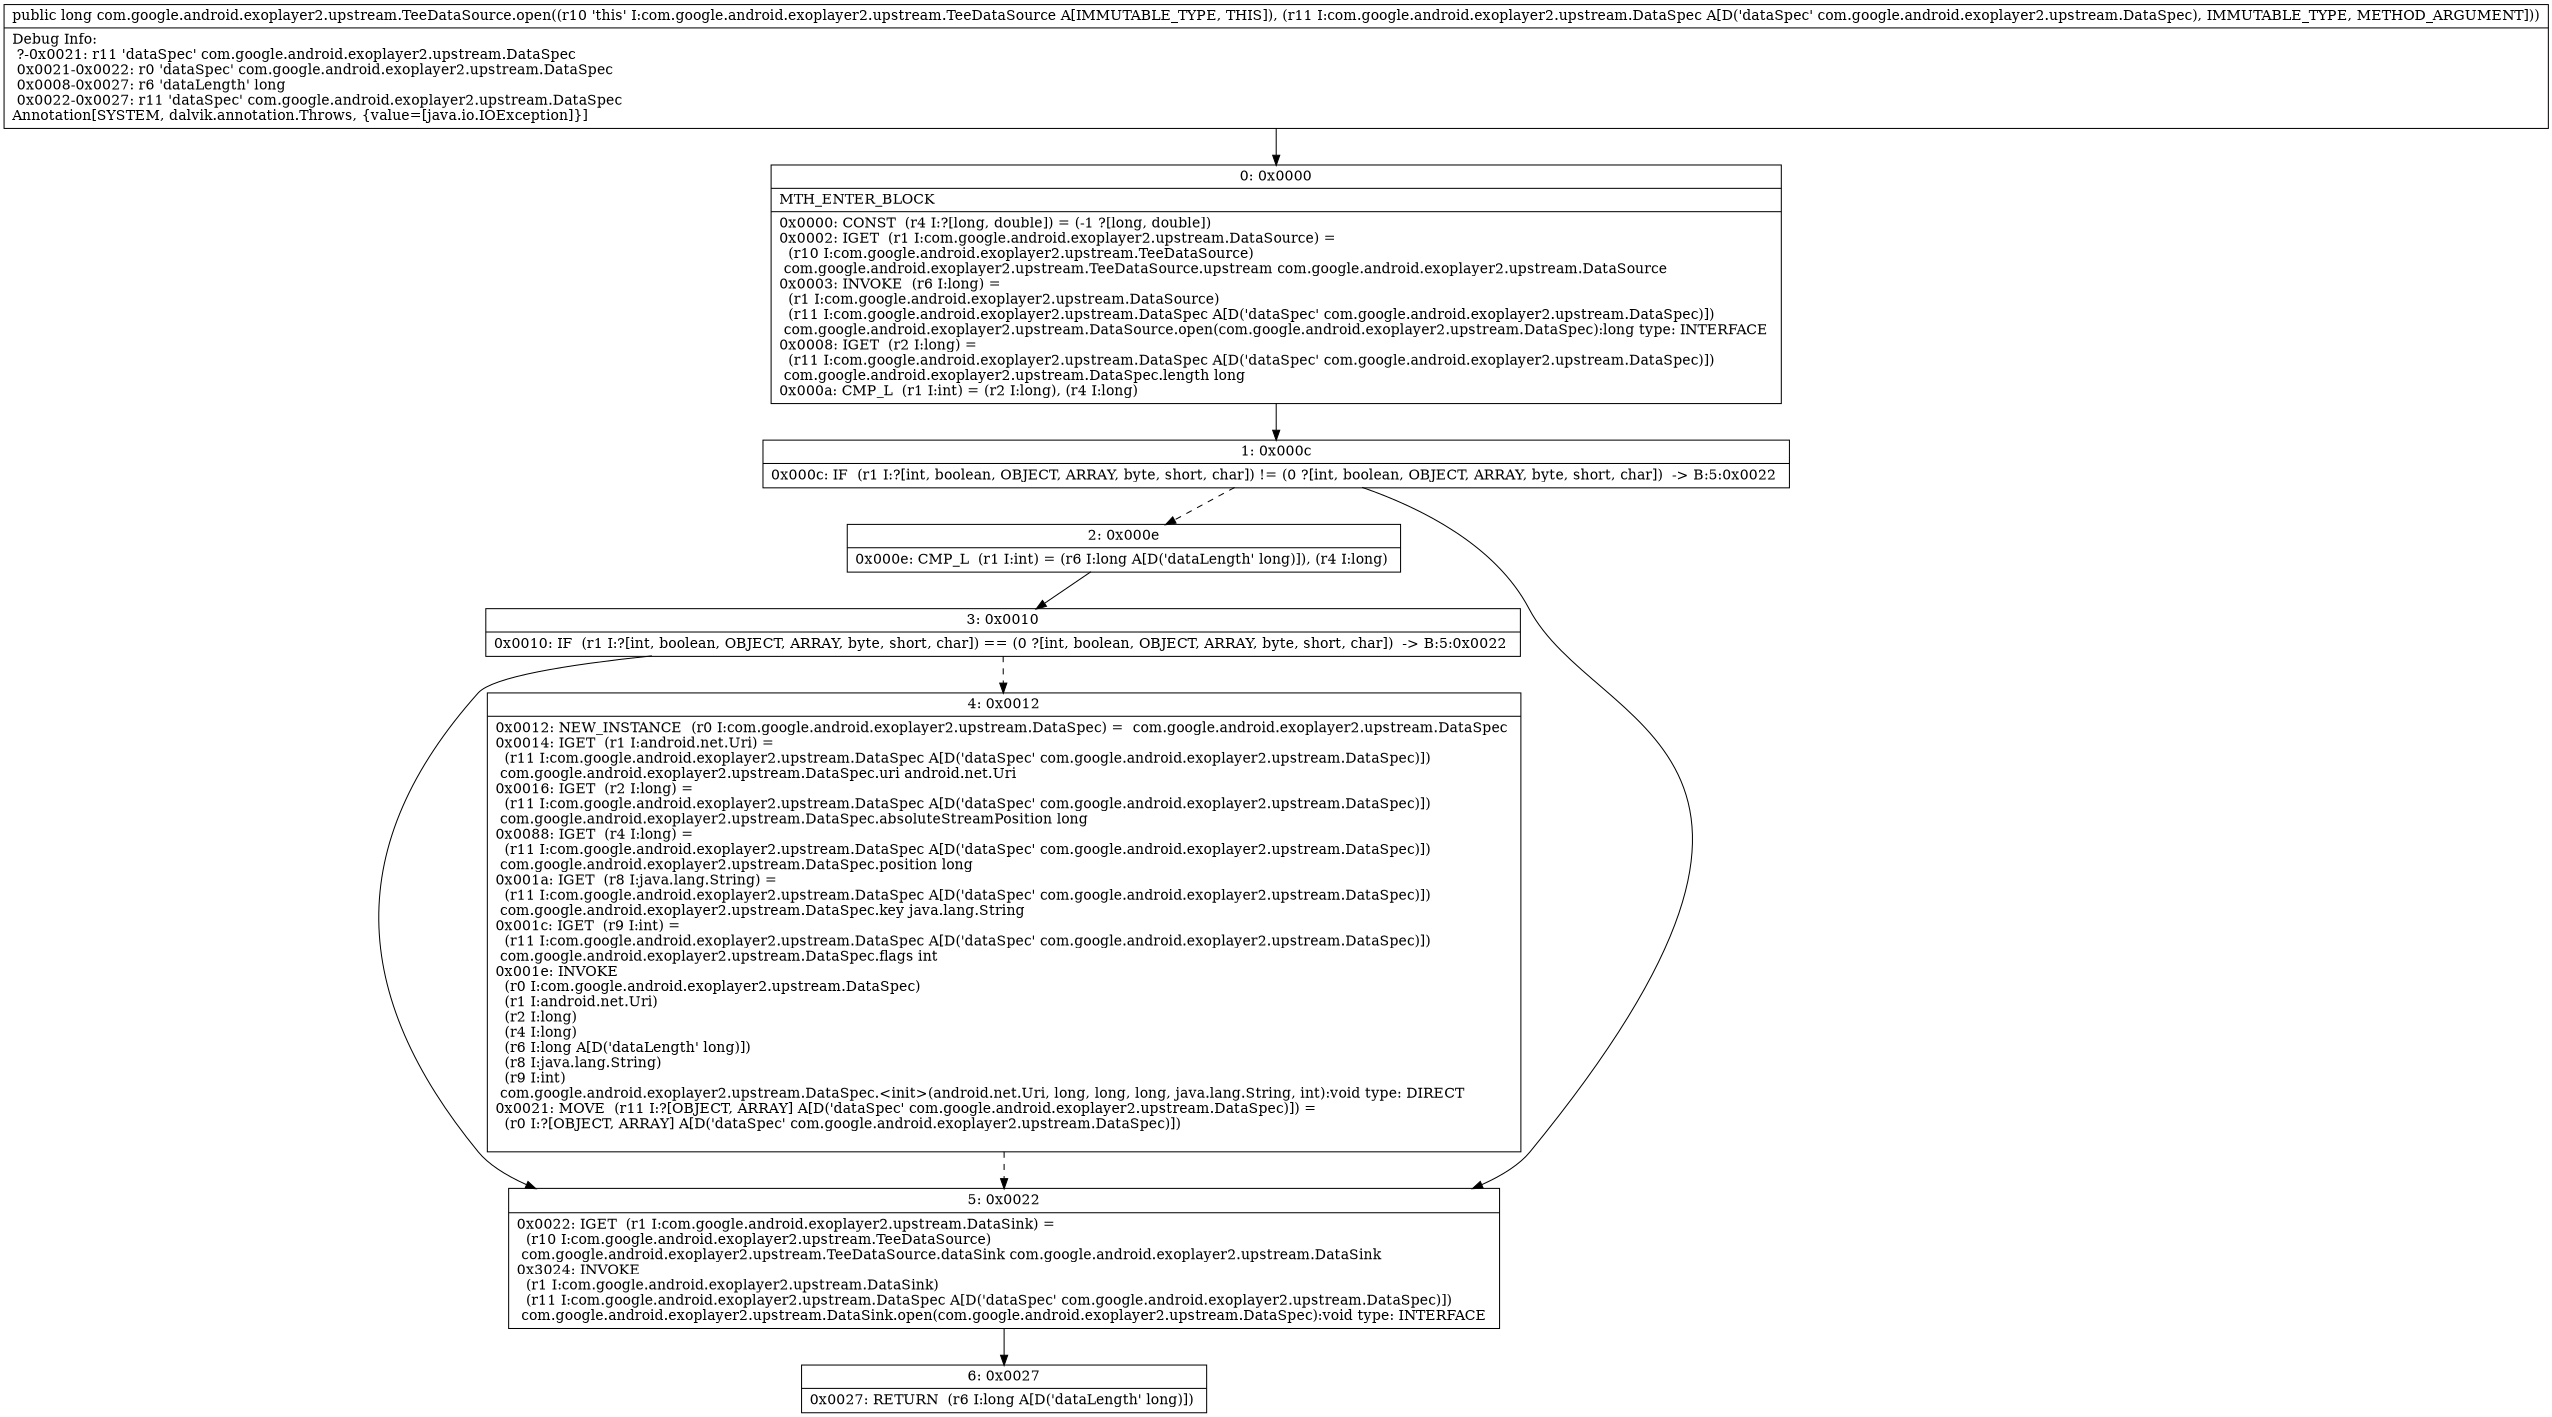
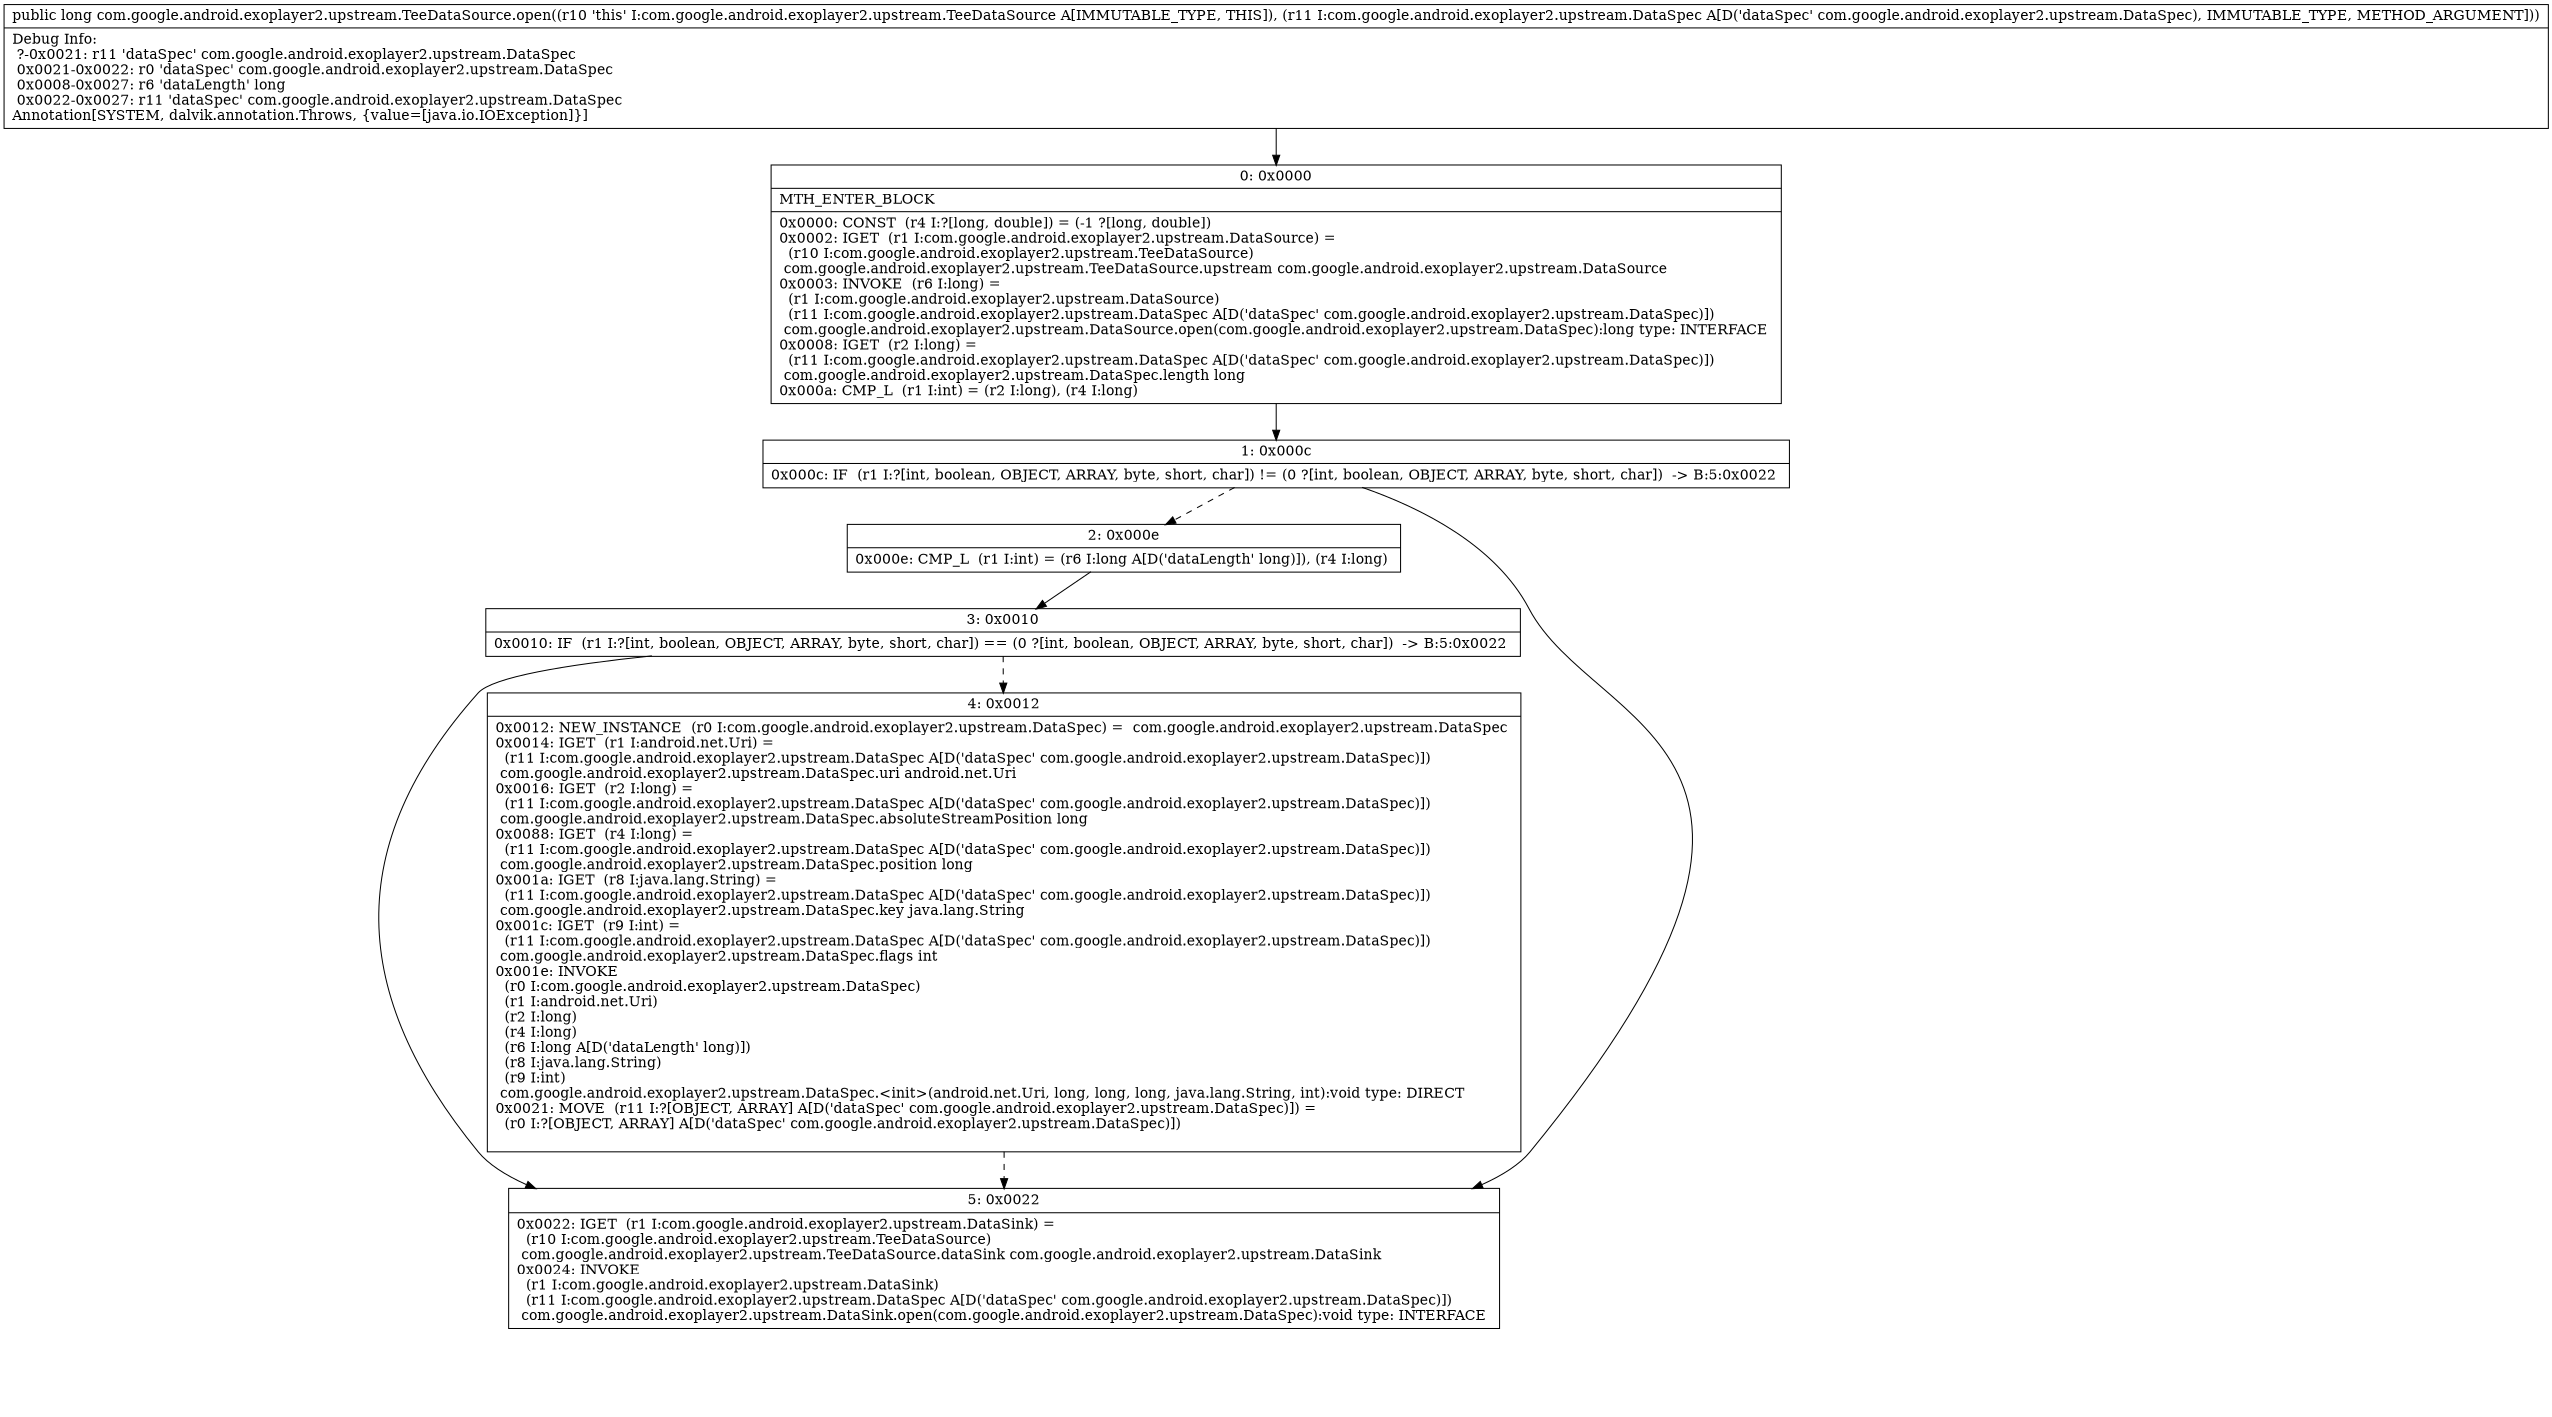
  digraph {
    node [shape=record]
    n1 [label="{0\:\ 0x0000|MTH_ENTER_BLOCK\l|0x0000: CONST  (r4 I:?[long, double]) = (\-1 ?[long, double]) \l0x0002: IGET  (r1 I:com.google.android.exoplayer2.upstream.DataSource) = \l  (r10 I:com.google.android.exoplayer2.upstream.TeeDataSource)\l com.google.android.exoplayer2.upstream.TeeDataSource.upstream com.google.android.exoplayer2.upstream.DataSource \l0x0003: INVOKE  (r6 I:long) = \l  (r1 I:com.google.android.exoplayer2.upstream.DataSource)\l  (r11 I:com.google.android.exoplayer2.upstream.DataSpec A[D('dataSpec' com.google.android.exoplayer2.upstream.DataSpec)])\l com.google.android.exoplayer2.upstream.DataSource.open(com.google.android.exoplayer2.upstream.DataSpec):long type: INTERFACE \l0x0008: IGET  (r2 I:long) = \l  (r11 I:com.google.android.exoplayer2.upstream.DataSpec A[D('dataSpec' com.google.android.exoplayer2.upstream.DataSpec)])\l com.google.android.exoplayer2.upstream.DataSpec.length long \l0x000a: CMP_L  (r1 I:int) = (r2 I:long), (r4 I:long) \l}"]
    n2 [label="{1\:\ 0x000c|0x000c: IF  (r1 I:?[int, boolean, OBJECT, ARRAY, byte, short, char]) != (0 ?[int, boolean, OBJECT, ARRAY, byte, short, char])  \-\> B:5:0x0022 \l}"]
    n3 [label="{2\:\ 0x000e|0x000e: CMP_L  (r1 I:int) = (r6 I:long A[D('dataLength' long)]), (r4 I:long) \l}"]
-   n4 [label="{5\:\ 0x0022|0x0022: IGET  (r1 I:com.google.android.exoplayer2.upstream.DataSink) = \l  (r10 I:com.google.android.exoplayer2.upstream.TeeDataSource)\l com.google.android.exoplayer2.upstream.TeeDataSource.dataSink com.google.android.exoplayer2.upstream.DataSink \l0x3024: INVOKE  \l  (r1 I:com.google.android.exoplayer2.upstream.DataSink)\l  (r11 I:com.google.android.exoplayer2.upstream.DataSpec A[D('dataSpec' com.google.android.exoplayer2.upstream.DataSpec)])\l com.google.android.exoplayer2.upstream.DataSink.open(com.google.android.exoplayer2.upstream.DataSpec):void type: INTERFACE \l}"]
+   n4 [label="{5\:\ 0x0022|0x0022: IGET  (r1 I:com.google.android.exoplayer2.upstream.DataSink) = \l  (r10 I:com.google.android.exoplayer2.upstream.TeeDataSource)\l com.google.android.exoplayer2.upstream.TeeDataSource.dataSink com.google.android.exoplayer2.upstream.DataSink \l0x0024: INVOKE  \l  (r1 I:com.google.android.exoplayer2.upstream.DataSink)\l  (r11 I:com.google.android.exoplayer2.upstream.DataSpec A[D('dataSpec' com.google.android.exoplayer2.upstream.DataSpec)])\l com.google.android.exoplayer2.upstream.DataSink.open(com.google.android.exoplayer2.upstream.DataSpec):void type: INTERFACE \l}"]
    n5 [label="{3\:\ 0x0010|0x0010: IF  (r1 I:?[int, boolean, OBJECT, ARRAY, byte, short, char]) == (0 ?[int, boolean, OBJECT, ARRAY, byte, short, char])  \-\> B:5:0x0022 \l}"]
-   n6 [label="{6\:\ 0x0027|0x0027: RETURN  (r6 I:long A[D('dataLength' long)]) \l}"]
    n7 [label="{4\:\ 0x0012|0x0012: NEW_INSTANCE  (r0 I:com.google.android.exoplayer2.upstream.DataSpec) =  com.google.android.exoplayer2.upstream.DataSpec \l0x0014: IGET  (r1 I:android.net.Uri) = \l  (r11 I:com.google.android.exoplayer2.upstream.DataSpec A[D('dataSpec' com.google.android.exoplayer2.upstream.DataSpec)])\l com.google.android.exoplayer2.upstream.DataSpec.uri android.net.Uri \l0x0016: IGET  (r2 I:long) = \l  (r11 I:com.google.android.exoplayer2.upstream.DataSpec A[D('dataSpec' com.google.android.exoplayer2.upstream.DataSpec)])\l com.google.android.exoplayer2.upstream.DataSpec.absoluteStreamPosition long \l0x0088: IGET  (r4 I:long) = \l  (r11 I:com.google.android.exoplayer2.upstream.DataSpec A[D('dataSpec' com.google.android.exoplayer2.upstream.DataSpec)])\l com.google.android.exoplayer2.upstream.DataSpec.position long \l0x001a: IGET  (r8 I:java.lang.String) = \l  (r11 I:com.google.android.exoplayer2.upstream.DataSpec A[D('dataSpec' com.google.android.exoplayer2.upstream.DataSpec)])\l com.google.android.exoplayer2.upstream.DataSpec.key java.lang.String \l0x001c: IGET  (r9 I:int) = \l  (r11 I:com.google.android.exoplayer2.upstream.DataSpec A[D('dataSpec' com.google.android.exoplayer2.upstream.DataSpec)])\l com.google.android.exoplayer2.upstream.DataSpec.flags int \l0x001e: INVOKE  \l  (r0 I:com.google.android.exoplayer2.upstream.DataSpec)\l  (r1 I:android.net.Uri)\l  (r2 I:long)\l  (r4 I:long)\l  (r6 I:long A[D('dataLength' long)])\l  (r8 I:java.lang.String)\l  (r9 I:int)\l com.google.android.exoplayer2.upstream.DataSpec.\<init\>(android.net.Uri, long, long, long, java.lang.String, int):void type: DIRECT \l0x0021: MOVE  (r11 I:?[OBJECT, ARRAY] A[D('dataSpec' com.google.android.exoplayer2.upstream.DataSpec)]) = \l  (r0 I:?[OBJECT, ARRAY] A[D('dataSpec' com.google.android.exoplayer2.upstream.DataSpec)])\l \l}"]
    n8 [label="{public long com.google.android.exoplayer2.upstream.TeeDataSource.open((r10 'this' I:com.google.android.exoplayer2.upstream.TeeDataSource A[IMMUTABLE_TYPE, THIS]), (r11 I:com.google.android.exoplayer2.upstream.DataSpec A[D('dataSpec' com.google.android.exoplayer2.upstream.DataSpec), IMMUTABLE_TYPE, METHOD_ARGUMENT]))  | Debug Info:\l  ?\-0x0021: r11 'dataSpec' com.google.android.exoplayer2.upstream.DataSpec\l  0x0021\-0x0022: r0 'dataSpec' com.google.android.exoplayer2.upstream.DataSpec\l  0x0008\-0x0027: r6 'dataLength' long\l  0x0022\-0x0027: r11 'dataSpec' com.google.android.exoplayer2.upstream.DataSpec\lAnnotation[SYSTEM, dalvik.annotation.Throws, \{value=[java.io.IOException]\}]\l}"]
    n1 -> n2
    n2 -> n3 [style=dashed]
    n2 -> n4
    n3 -> n5
-   n4 -> n6
    n5 -> n4
    n5 -> n7 [style=dashed]
    n7 -> n4 [style=dashed]
    n8 -> n1
  }
